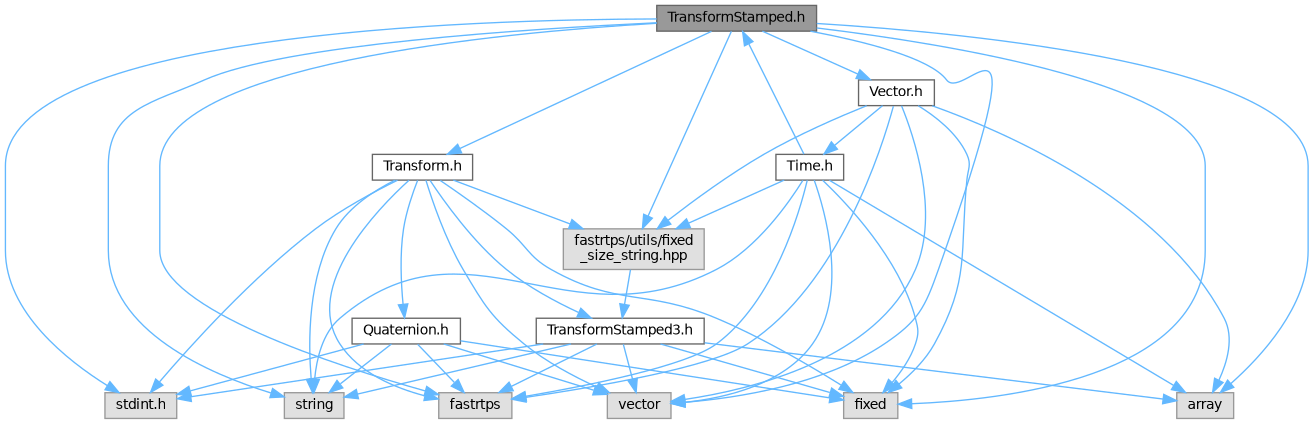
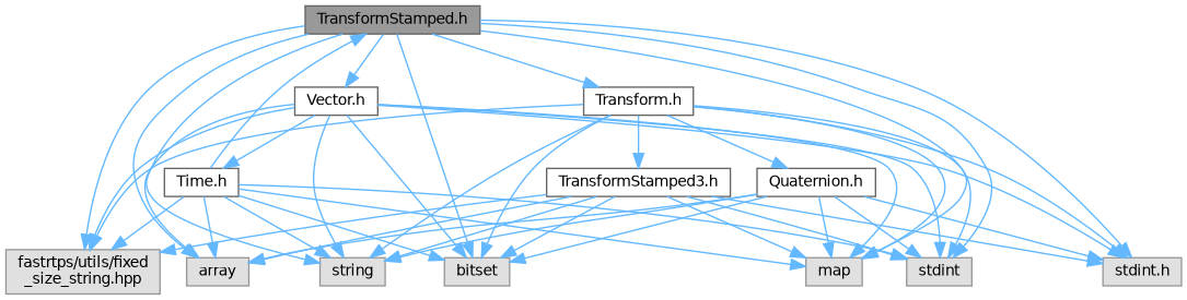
  digraph {
    node [color=grey60 fillcolor="#E0E0E0" fontname=Helvetica fontsize=10 shape=box style=filled]
    edge [color=steelblue1 fontname=Helvetica fontsize=10 labelfontname=Helvetica labelfontsize=10 style=solid]
    n1 [color=gray40 fillcolor=grey60 fontcolor=black height=0.2 label="TransformStamped.h" width=0.4]
    n2 [color=grey40 fillcolor=white height=0.2 label="Vector.h" width=0.4]
    n3 [height=0.2 label="fastrtps/utils/fixed\l_size_string.hpp" width=0.4]
    n4 [height=0.2 label="stdint.h" width=0.4]
    n5 [height=0.2 label=array width=0.4]
    n6 [height=0.2 label=string width=0.4]
-   n7 [height=0.2 label=vector width=0.4]
-   n8 [height=0.2 label=fastrtps width=0.4]
-   n9 [height=0.2 label=fixed width=0.4]
+   n7 [height=0.2 label=stdint width=0.4]
+   n8 [height=0.2 label=map width=0.4]
+   n9 [height=0.2 label=bitset width=0.4]
    n10 [color=grey40 fillcolor=white height=0.2 label="Transform.h" width=0.4]
    n11 [color=grey40 fillcolor=white height=0.2 label="Time.h" width=0.4]
    n12 [color=grey40 fillcolor=white height=0.2 label="TransformStamped3.h" width=0.4]
    n13 [color=grey40 fillcolor=white height=0.2 label="Quaternion.h" width=0.4]
    n1 -> n2
    n1 -> n3
    n1 -> n4
    n1 -> n5
    n1 -> n6
    n1 -> n7
    n1 -> n8
    n1 -> n9
    n1 -> n10
    n2 -> n3
+   n2 -> n4
    n2 -> n5
+   n2 -> n6
    n2 -> n7
    n2 -> n8
    n2 -> n9
    n2 -> n11
    n10 -> n3
    n10 -> n4
    n10 -> n6
    n10 -> n7
    n10 -> n8
    n10 -> n9
    n10 -> n12
    n10 -> n13
    n11 -> n1
    n11 -> n3
    n11 -> n5
    n11 -> n6
    n11 -> n7
    n11 -> n8
    n11 -> n9
-   n3 -> n12
+   n12 -> n3
    n12 -> n4
    n12 -> n5
    n12 -> n6
    n12 -> n7
    n12 -> n8
    n12 -> n9
    n13 -> n4
+   n13 -> n5
    n13 -> n6
    n13 -> n7
    n13 -> n8
    n13 -> n9
  }
